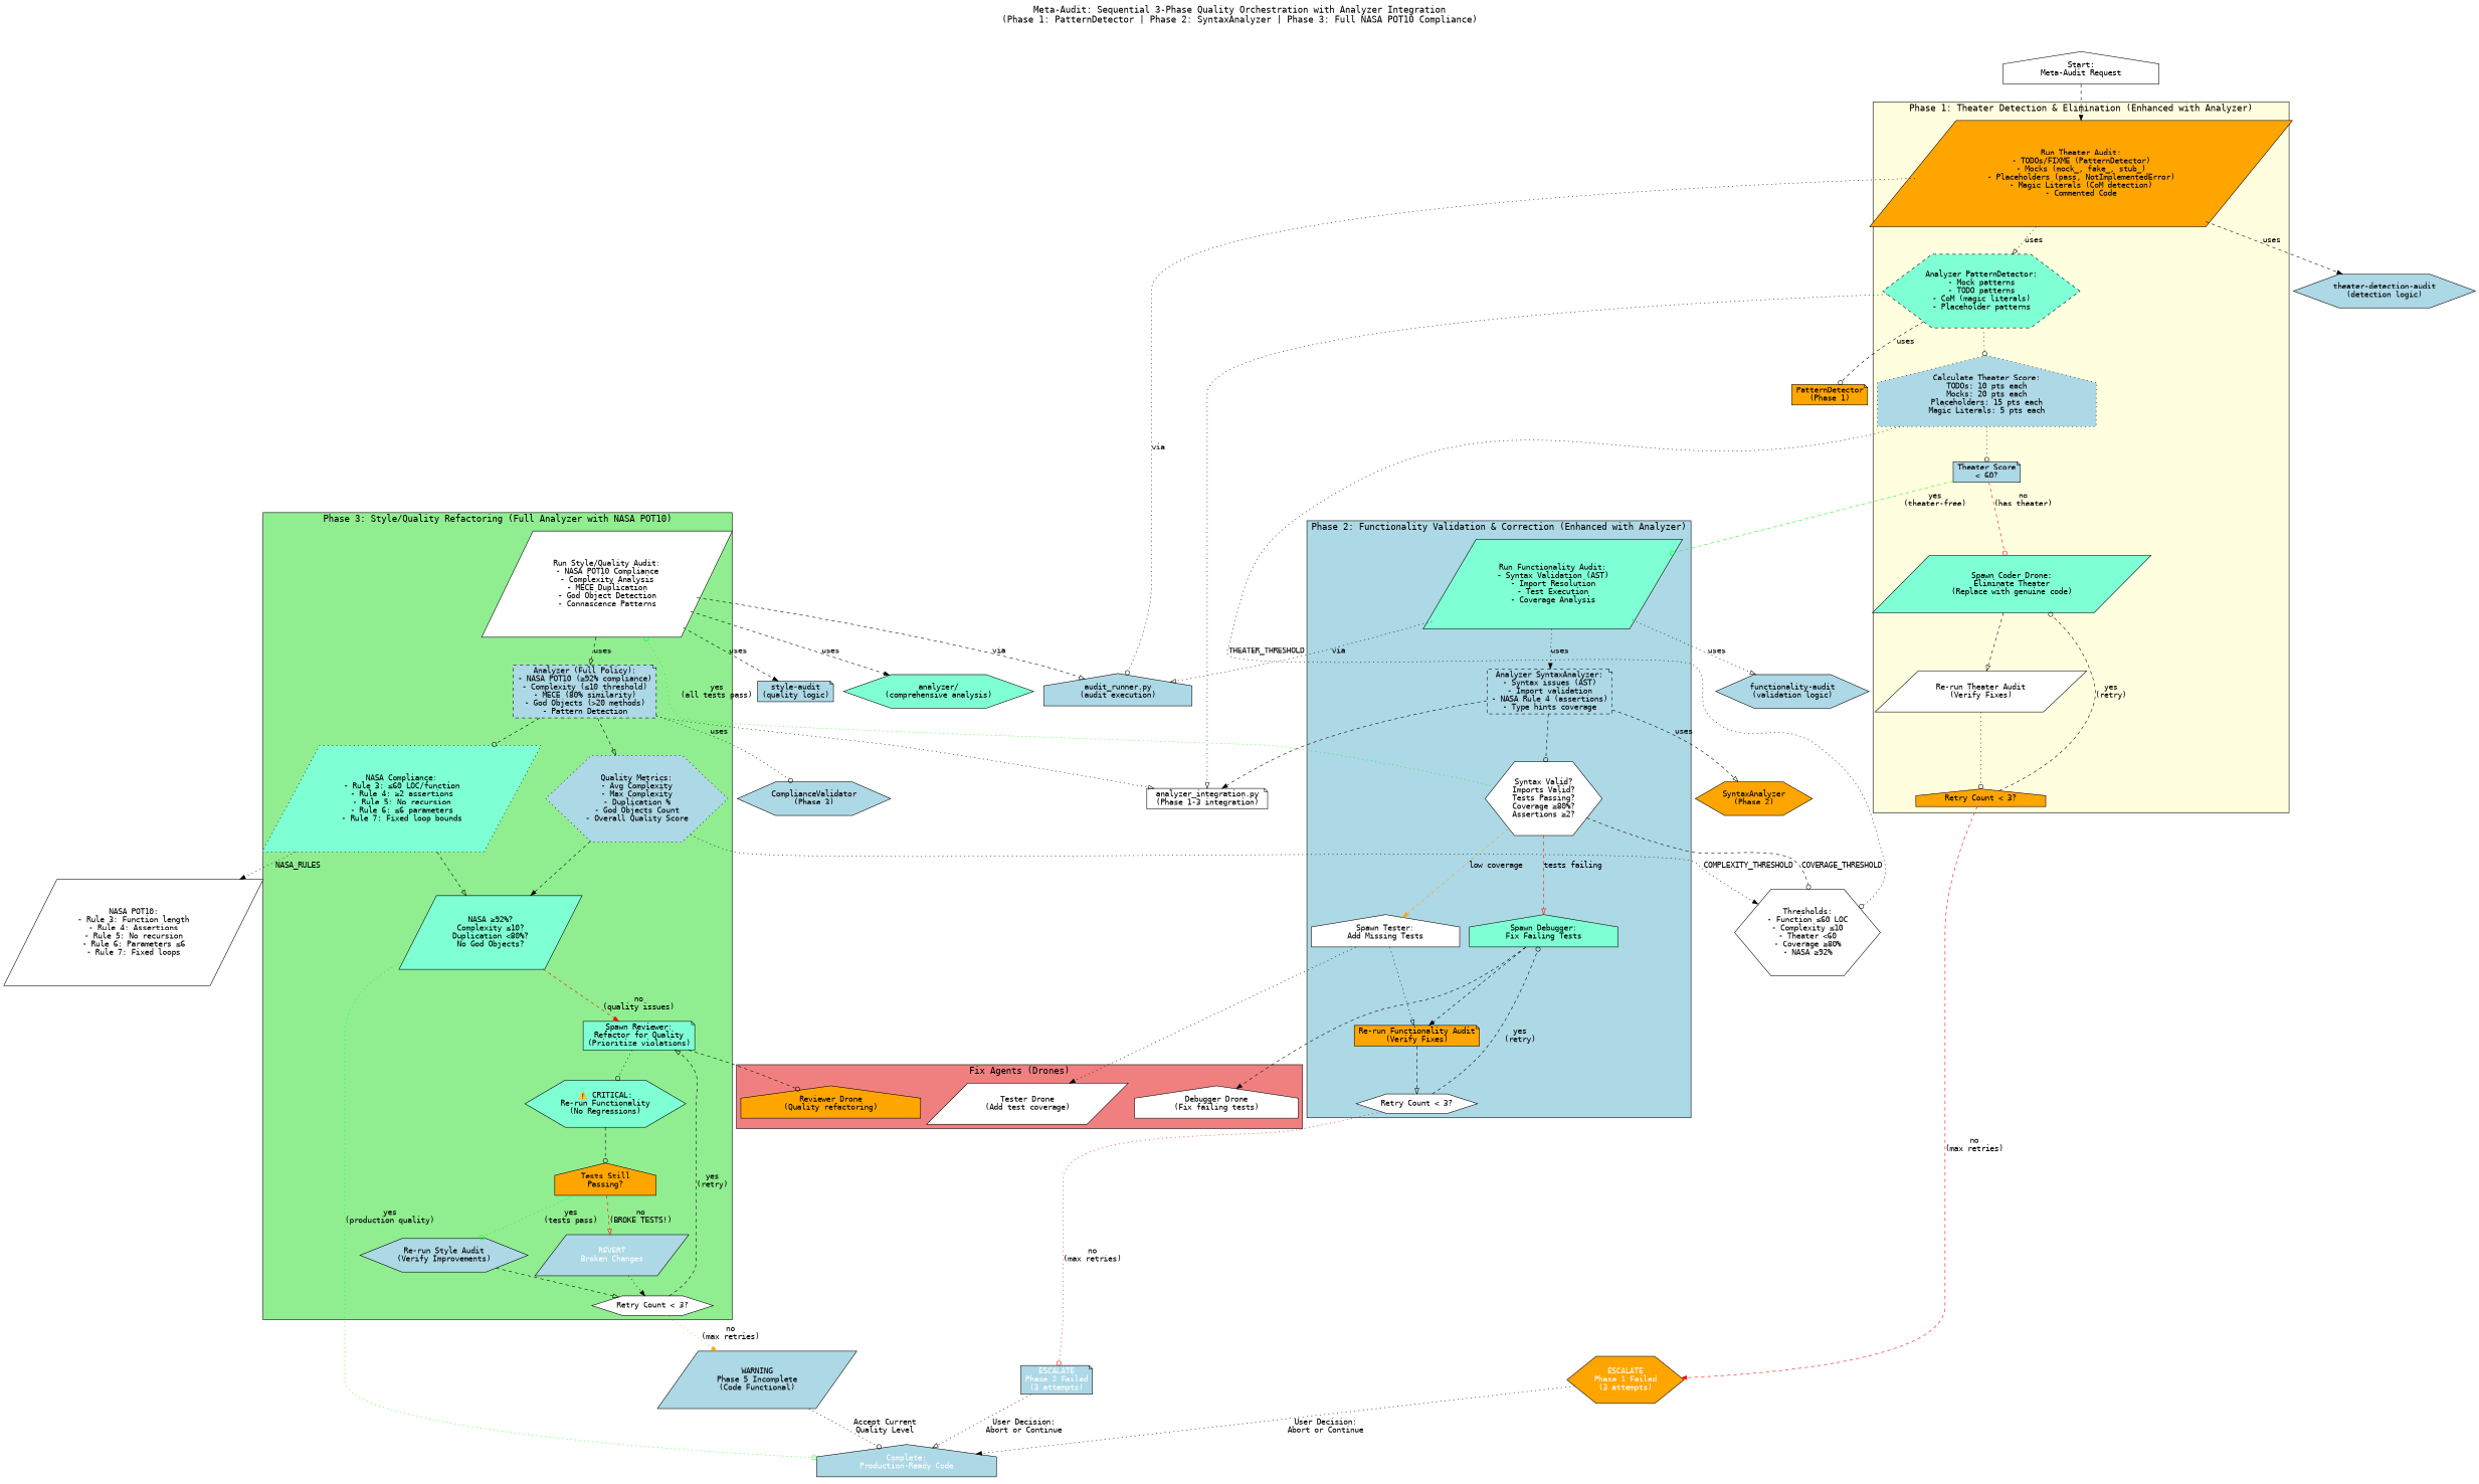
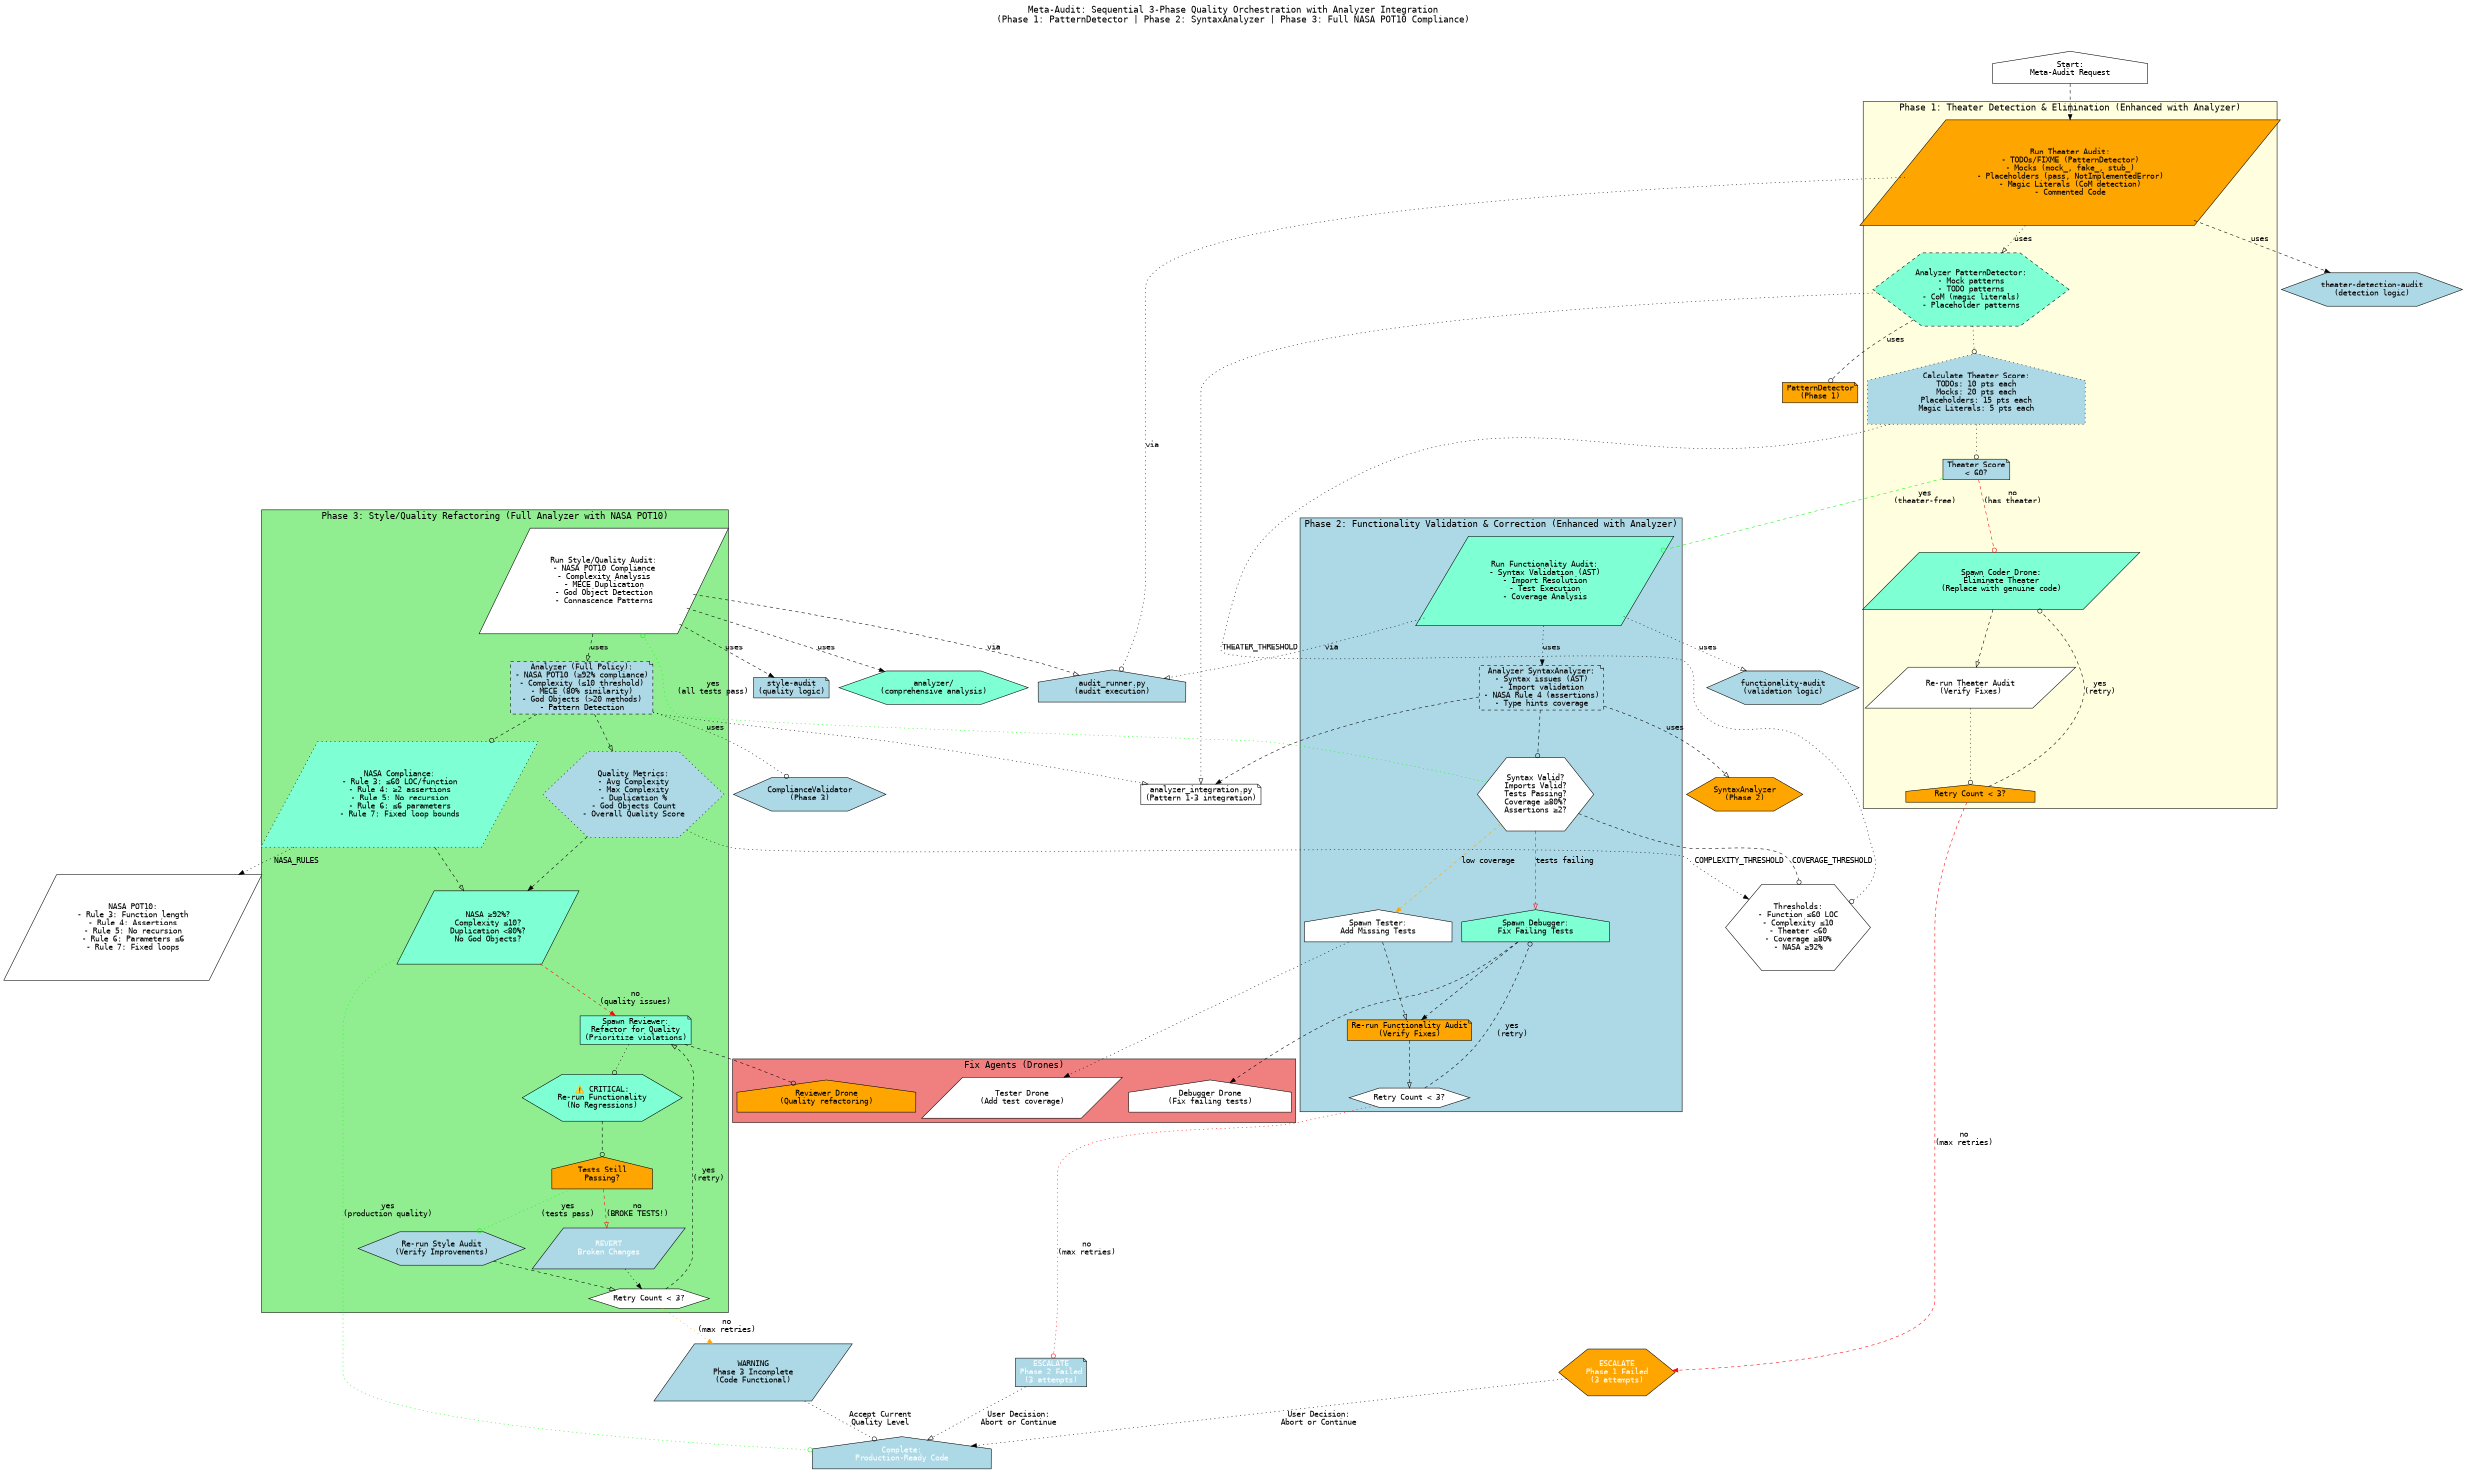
  digraph {
    compound=true
    fontname="DejaVu Sans Mono"
    fontsize=16
    label="Meta-Audit: Sequential 3-Phase Quality Orchestration with Analyzer Integration\n(Phase 1: PatternDetector | Phase 2: SyntaxAnalyzer | Phase 3: Full NASA POT10 Compliance)"
    labelloc=t
    rankdir=TB
    node [fillcolor=lightblue fontname="DejaVu Sans Mono" shape=hexagon style=filled]
    edge [arrowhead=odot fontname="DejaVu Sans Mono" style=dashed]
    n1 [fillcolor=orange label="Run Theater Audit:\n- TODOs/FIXME (PatternDetector)\n- Mocks (mock_, fake_, stub_)\n- Placeholders (pass, NotImplementedError)\n- Magic Literals (CoM detection)\n- Commented Code" shape=parallelogram]
    n2 [fillcolor=aquamarine label="Analyzer PatternDetector:\n- Mock patterns\n- TODO patterns\n- CoM (magic literals)\n- Placeholder patterns" style="dashed,filled"]
    n3 [label="Calculate Theater Score:\nTODOs: 10 pts each\nMocks: 20 pts each\nPlaceholders: 15 pts each\nMagic Literals: 5 pts each" shape=house style="dotted,filled"]
    n4 [label="Theater Score\n< 60?" shape=note]
    n5 [fillcolor=aquamarine label="Spawn Coder Drone:\nEliminate Theater\n(Replace with genuine code)" shape=parallelogram]
    n6 [fillcolor=white label="Re-run Theater Audit\n(Verify Fixes)" shape=parallelogram]
    n7 [fillcolor=orange label="Retry Count < 3?" shape=house]
    n8 [fillcolor=aquamarine label="Run Functionality Audit:\n- Syntax Validation (AST)\n- Import Resolution\n- Test Execution\n- Coverage Analysis" shape=parallelogram]
    n9 [label="Analyzer SyntaxAnalyzer:\n- Syntax issues (AST)\n- Import validation\n- NASA Rule 4 (assertions)\n- Type hints coverage" shape=note style="dashed,filled"]
    n10 [fillcolor=white label="Syntax Valid?\nImports Valid?\nTests Passing?\nCoverage ≥80%?\nAssertions ≥2?"]
    n11 [fillcolor=aquamarine label="Spawn Debugger:\nFix Failing Tests" shape=house]
    n12 [fillcolor=white label="Spawn Tester:\nAdd Missing Tests" shape=house]
    n13 [fillcolor=orange label="Re-run Functionality Audit\n(Verify Fixes)" shape=note]
    n14 [fillcolor=white label="Retry Count < 3?"]
    n15 [fillcolor=white label="Run Style/Quality Audit:\n- NASA POT10 Compliance\n- Complexity Analysis\n- MECE Duplication\n- God Object Detection\n- Connascence Patterns" shape=parallelogram]
    n16 [label="Analyzer (Full Policy):\n- NASA POT10 (≥92% compliance)\n- Complexity (≤10 threshold)\n- MECE (80% similarity)\n- God Objects (>20 methods)\n- Pattern Detection" shape=note style="dashed,filled"]
    n17 [fillcolor=aquamarine label="NASA Compliance:\n- Rule 3: ≤60 LOC/function\n- Rule 4: ≥2 assertions\n- Rule 5: No recursion\n- Rule 6: ≤6 parameters\n- Rule 7: Fixed loop bounds" shape=parallelogram style="dotted,filled"]
    n18 [label="Quality Metrics:\n- Avg Complexity\n- Max Complexity\n- Duplication %\n- God Objects Count\n- Overall Quality Score" style="dotted,filled"]
    n19 [fillcolor=aquamarine label="NASA ≥92%?\nComplexity ≤10?\nDuplication <80%?\nNo God Objects?" shape=parallelogram]
    n20 [fillcolor=aquamarine label="Spawn Reviewer:\nRefactor for Quality\n(Prioritize violations)" shape=note]
    n21 [fillcolor=aquamarine label="⚠️ CRITICAL:\nRe-run Functionality\n(No Regressions)"]
    n22 [fillcolor=orange label="Tests Still\nPassing?" shape=house]
    n23 [fontcolor=white label="REVERT\nBroken Changes" shape=parallelogram]
    n24 [label="Re-run Style Audit\n(Verify Improvements)"]
    n25 [fillcolor=white label="Retry Count < 3?"]
    n26 [fillcolor=white label="Debugger Drone\n(Fix failing tests)" shape=house]
    n27 [fillcolor=white label="Tester Drone\n(Add test coverage)" shape=parallelogram]
    n28 [fillcolor=orange label="Reviewer Drone\n(Quality refactoring)" shape=house]
    n29 [label="theater-detection-audit\n(detection logic)"]
    n30 [label="audit_runner.py\n(audit execution)" shape=house]
-   n31 [fillcolor=white label="analyzer_integration.py\n(Phase 1-3 integration)" shape=note]
+   n31 [fillcolor=white label="analyzer_integration.py\n(Pattern 1-3 integration)" shape=note]
    n32 [fillcolor=orange label="PatternDetector\n(Phase 1)" shape=note]
    n33 [fillcolor=white label="Thresholds:\n- Function ≤60 LOC\n- Complexity ≤10\n- Theater <60\n- Coverage ≥80%\n- NASA ≥92%"]
    n34 [fillcolor=orange fontcolor=white label="ESCALATE\nPhase 1 Failed\n(3 attempts)"]
    n35 [label="functionality-audit\n(validation logic)"]
    n36 [fillcolor=orange label="SyntaxAnalyzer\n(Phase 2)"]
    n37 [fontcolor=white label="ESCALATE\nPhase 2 Failed\n(3 attempts)" shape=note]
    n38 [label="style-audit\n(quality logic)" shape=note]
    n39 [fillcolor=aquamarine label="analyzer/\n(comprehensive analysis)"]
    n40 [label="ComplianceValidator\n(Phase 3)"]
    n41 [fillcolor=white label="NASA POT10:\n- Rule 3: Function length\n- Rule 4: Assertions\n- Rule 5: No recursion\n- Rule 6: Parameters ≤6\n- Rule 7: Fixed loops" shape=parallelogram]
    n42 [fontcolor=white label="Complete:\nProduction-Ready Code" shape=house]
-   n43 [label="WARNING\nPhase 5 Incomplete\n(Code Functional)" shape=parallelogram]
+   n43 [label="WARNING\nPhase 3 Incomplete\n(Code Functional)" shape=parallelogram]
    n44 [fillcolor=white label="Start:\nMeta-Audit Request" shape=house]
    subgraph cluster_1 {
      fillcolor=lightyellow
      label="Phase 1: Theater Detection & Elimination (Enhanced with Analyzer)"
      style=filled
      n1
      n2
      n3
      n4
      n5
      n6
      n7
    }
    subgraph cluster_2 {
      fillcolor=lightblue
      label="Phase 2: Functionality Validation & Correction (Enhanced with Analyzer)"
      style=filled
      n8
      n9
      n10
      n11
      n12
      n13
      n14
    }
    subgraph cluster_3 {
      fillcolor=lightgreen
      label="Phase 3: Style/Quality Refactoring (Full Analyzer with NASA POT10)"
      style=filled
      n15
      n16
      n17
      n18
      n19
      n20
      n21
      n22
      n23
      n24
      n25
    }
    subgraph cluster_4 {
      fillcolor=lightcoral
      label="Fix Agents (Drones)"
      style=filled
      n26
      n27
      n28
    }
    n1 -> n2 [arrowhead=onormal label=uses style=dotted]
    n1 -> n29 [arrowhead=normal label=uses]
    n1 -> n30 [label=via style=dotted]
    n2 -> n3 [style=dotted]
    n2 -> n31 [arrowhead=onormal style=dotted]
    n2 -> n32 [label=uses]
    n3 -> n4 [style=dotted]
    n3 -> n33 [label=THEATER_THRESHOLD style=dotted]
    n4 -> n5 [color=red label="no\n(has theater)"]
    n4 -> n8 [color=green label="yes\n(theater-free)"]
    n5 -> n6 [arrowhead=onormal]
    n6 -> n7 [style=dotted]
    n7 -> n5 [label="yes\n(retry)"]
    n7 -> n34 [arrowhead=normal color=red label="no\n(max retries)"]
    n8 -> n9 [arrowhead=normal label=uses style=dotted]
    n8 -> n30 [arrowhead=onormal label=via style=dotted]
    n8 -> n35 [arrowhead=onormal label=uses style=dotted]
    n9 -> n10
    n9 -> n31 [arrowhead=normal]
    n9 -> n36 [arrowhead=onormal label=uses]
    n10 -> n11 [arrowhead=onormal color=red label="tests failing"]
    n10 -> n12 [arrowhead=normal color=orange label="low coverage"]
    n10 -> n15 [color=green label="yes\n(all tests pass)" style=dotted]
    n10 -> n33 [label=COVERAGE_THRESHOLD]
    n11 -> n13 [arrowhead=normal]
    n11 -> n26 [arrowhead=normal]
-   n12 -> n13 [arrowhead=onormal style=dotted]
+   n12 -> n13 [arrowhead=onormal]
    n12 -> n27 [arrowhead=normal style=dotted]
    n13 -> n14 [arrowhead=onormal]
    n14 -> n11 [label="yes\n(retry)"]
    n14 -> n37 [color=red label="no\n(max retries)" style=dotted]
    n15 -> n16 [arrowhead=onormal label=uses]
    n15 -> n30 [arrowhead=onormal label=via]
    n15 -> n38 [arrowhead=normal label=uses]
    n15 -> n39 [arrowhead=normal label=uses]
    n16 -> n17
    n16 -> n18 [arrowhead=onormal]
    n16 -> n31 [arrowhead=onormal style=dotted]
    n16 -> n40 [label=uses style=dotted]
    n17 -> n19 [arrowhead=onormal]
    n17 -> n41 [arrowhead=normal label=NASA_RULES style=dotted]
    n18 -> n19 [arrowhead=normal]
    n18 -> n33 [arrowhead=normal label=COMPLEXITY_THRESHOLD style=dotted]
    n19 -> n20 [arrowhead=normal color=red label="no\n(quality issues)"]
    n19 -> n42 [color=green label="yes\n(production quality)" style=dotted]
    n20 -> n21 [style=dotted]
    n20 -> n28
    n21 -> n22
    n22 -> n23 [arrowhead=onormal color=red label="no\n(BROKE TESTS!)"]
    n22 -> n24 [color=green label="yes\n(tests pass)" style=dotted]
    n23 -> n25 [arrowhead=normal style=dotted]
    n24 -> n25 [arrowhead=onormal]
    n25 -> n20 [arrowhead=onormal label="yes\n(retry)"]
    n25 -> n43 [arrowhead=normal color=orange label="no\n(max retries)" style=dotted]
    n34 -> n42 [arrowhead=normal label="User Decision:\nAbort or Continue" style=dotted]
    n37 -> n42 [arrowhead=onormal label="User Decision:\nAbort or Continue" style=dotted]
    n43 -> n42 [label="Accept Current\nQuality Level" style=dotted]
    n44 -> n1 [arrowhead=normal]
  }
